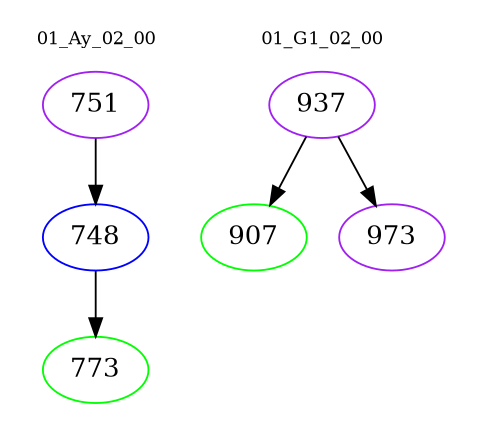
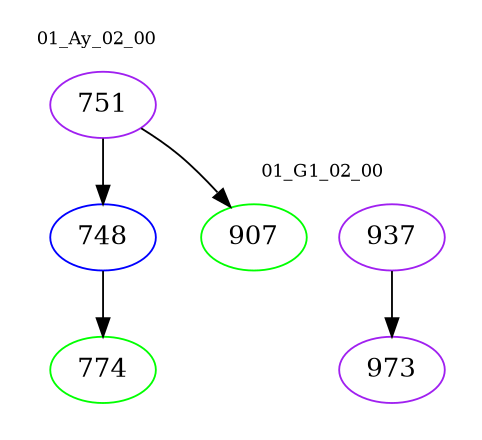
  digraph {
    node [color=purple]
    edge [color=black]
    n1 [color=blue label=748]
    n2 [label=751]
-   n3 [color=green label=773]
+   n3 [color=green label=774]
    n4 [label=937]
    n5 [color=green label=907]
    n6 [label=973]
    subgraph cluster_1 {
      color=white
      fontsize=10
      label="01_Ay_02_00"
      n1
      n2
      n3
    }
    subgraph cluster_2 {
      color=white
      fontsize=10
      label="01_G1_02_00"
      n4
      n5
      n6
    }
    n1 -> n3
    n2 -> n1
-   n4 -> n5
+   n2 -> n5
    n4 -> n6
  }
